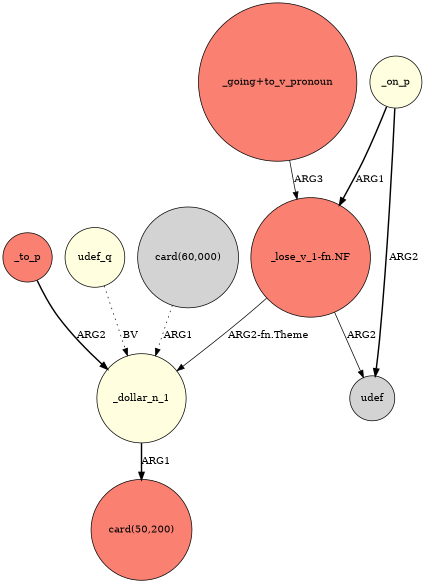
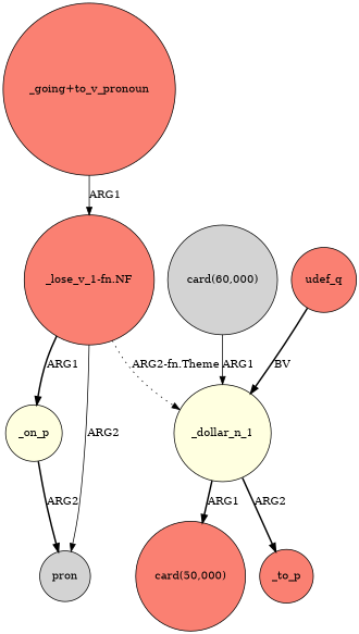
  digraph {
    node [fillcolor=salmon shape=circle style=filled]
    edge [style=bold]
    n1 [label="_going+to_v_pronoun"]
    "_lose_v_1-fn.NF"
    _dollar_n_1 [fillcolor=lightyellow]
-   pron [fillcolor=lightgrey label=udef]
-   "card(50,000)" [label="card(50,200)"]
+   pron [fillcolor=lightgrey]
+   "card(50,000)"
    "card(60,000)" [fillcolor=lightgrey]
    _to_p
    _on_p [fillcolor=lightyellow]
-   udef_q [fillcolor=lightyellow]
-   n1 -> "_lose_v_1-fn.NF" [label=ARG3 style=solid]
-   "_lose_v_1-fn.NF" -> _dollar_n_1 [label="ARG2-fn.Theme" style=solid]
+   udef_q
+   n1 -> "_lose_v_1-fn.NF" [label=ARG1 style=solid]
+   "_lose_v_1-fn.NF" -> _dollar_n_1 [label="ARG2-fn.Theme" style=dotted]
    "_lose_v_1-fn.NF" -> pron [label=ARG2 style=solid]
    _dollar_n_1 -> "card(50,000)" [label=ARG1]
-   "card(60,000)" -> _dollar_n_1 [label=ARG1 style=dotted]
-   _to_p -> _dollar_n_1 [label=ARG2]
-   _on_p -> "_lose_v_1-fn.NF" [label=ARG1]
+   "card(60,000)" -> _dollar_n_1 [label=ARG1 style=solid]
+   _dollar_n_1 -> _to_p [label=ARG2]
+   "_lose_v_1-fn.NF" -> _on_p [label=ARG1]
    _on_p -> pron [label=ARG2]
-   udef_q -> _dollar_n_1 [label=BV style=dotted]
+   udef_q -> _dollar_n_1 [label=BV]
  }
